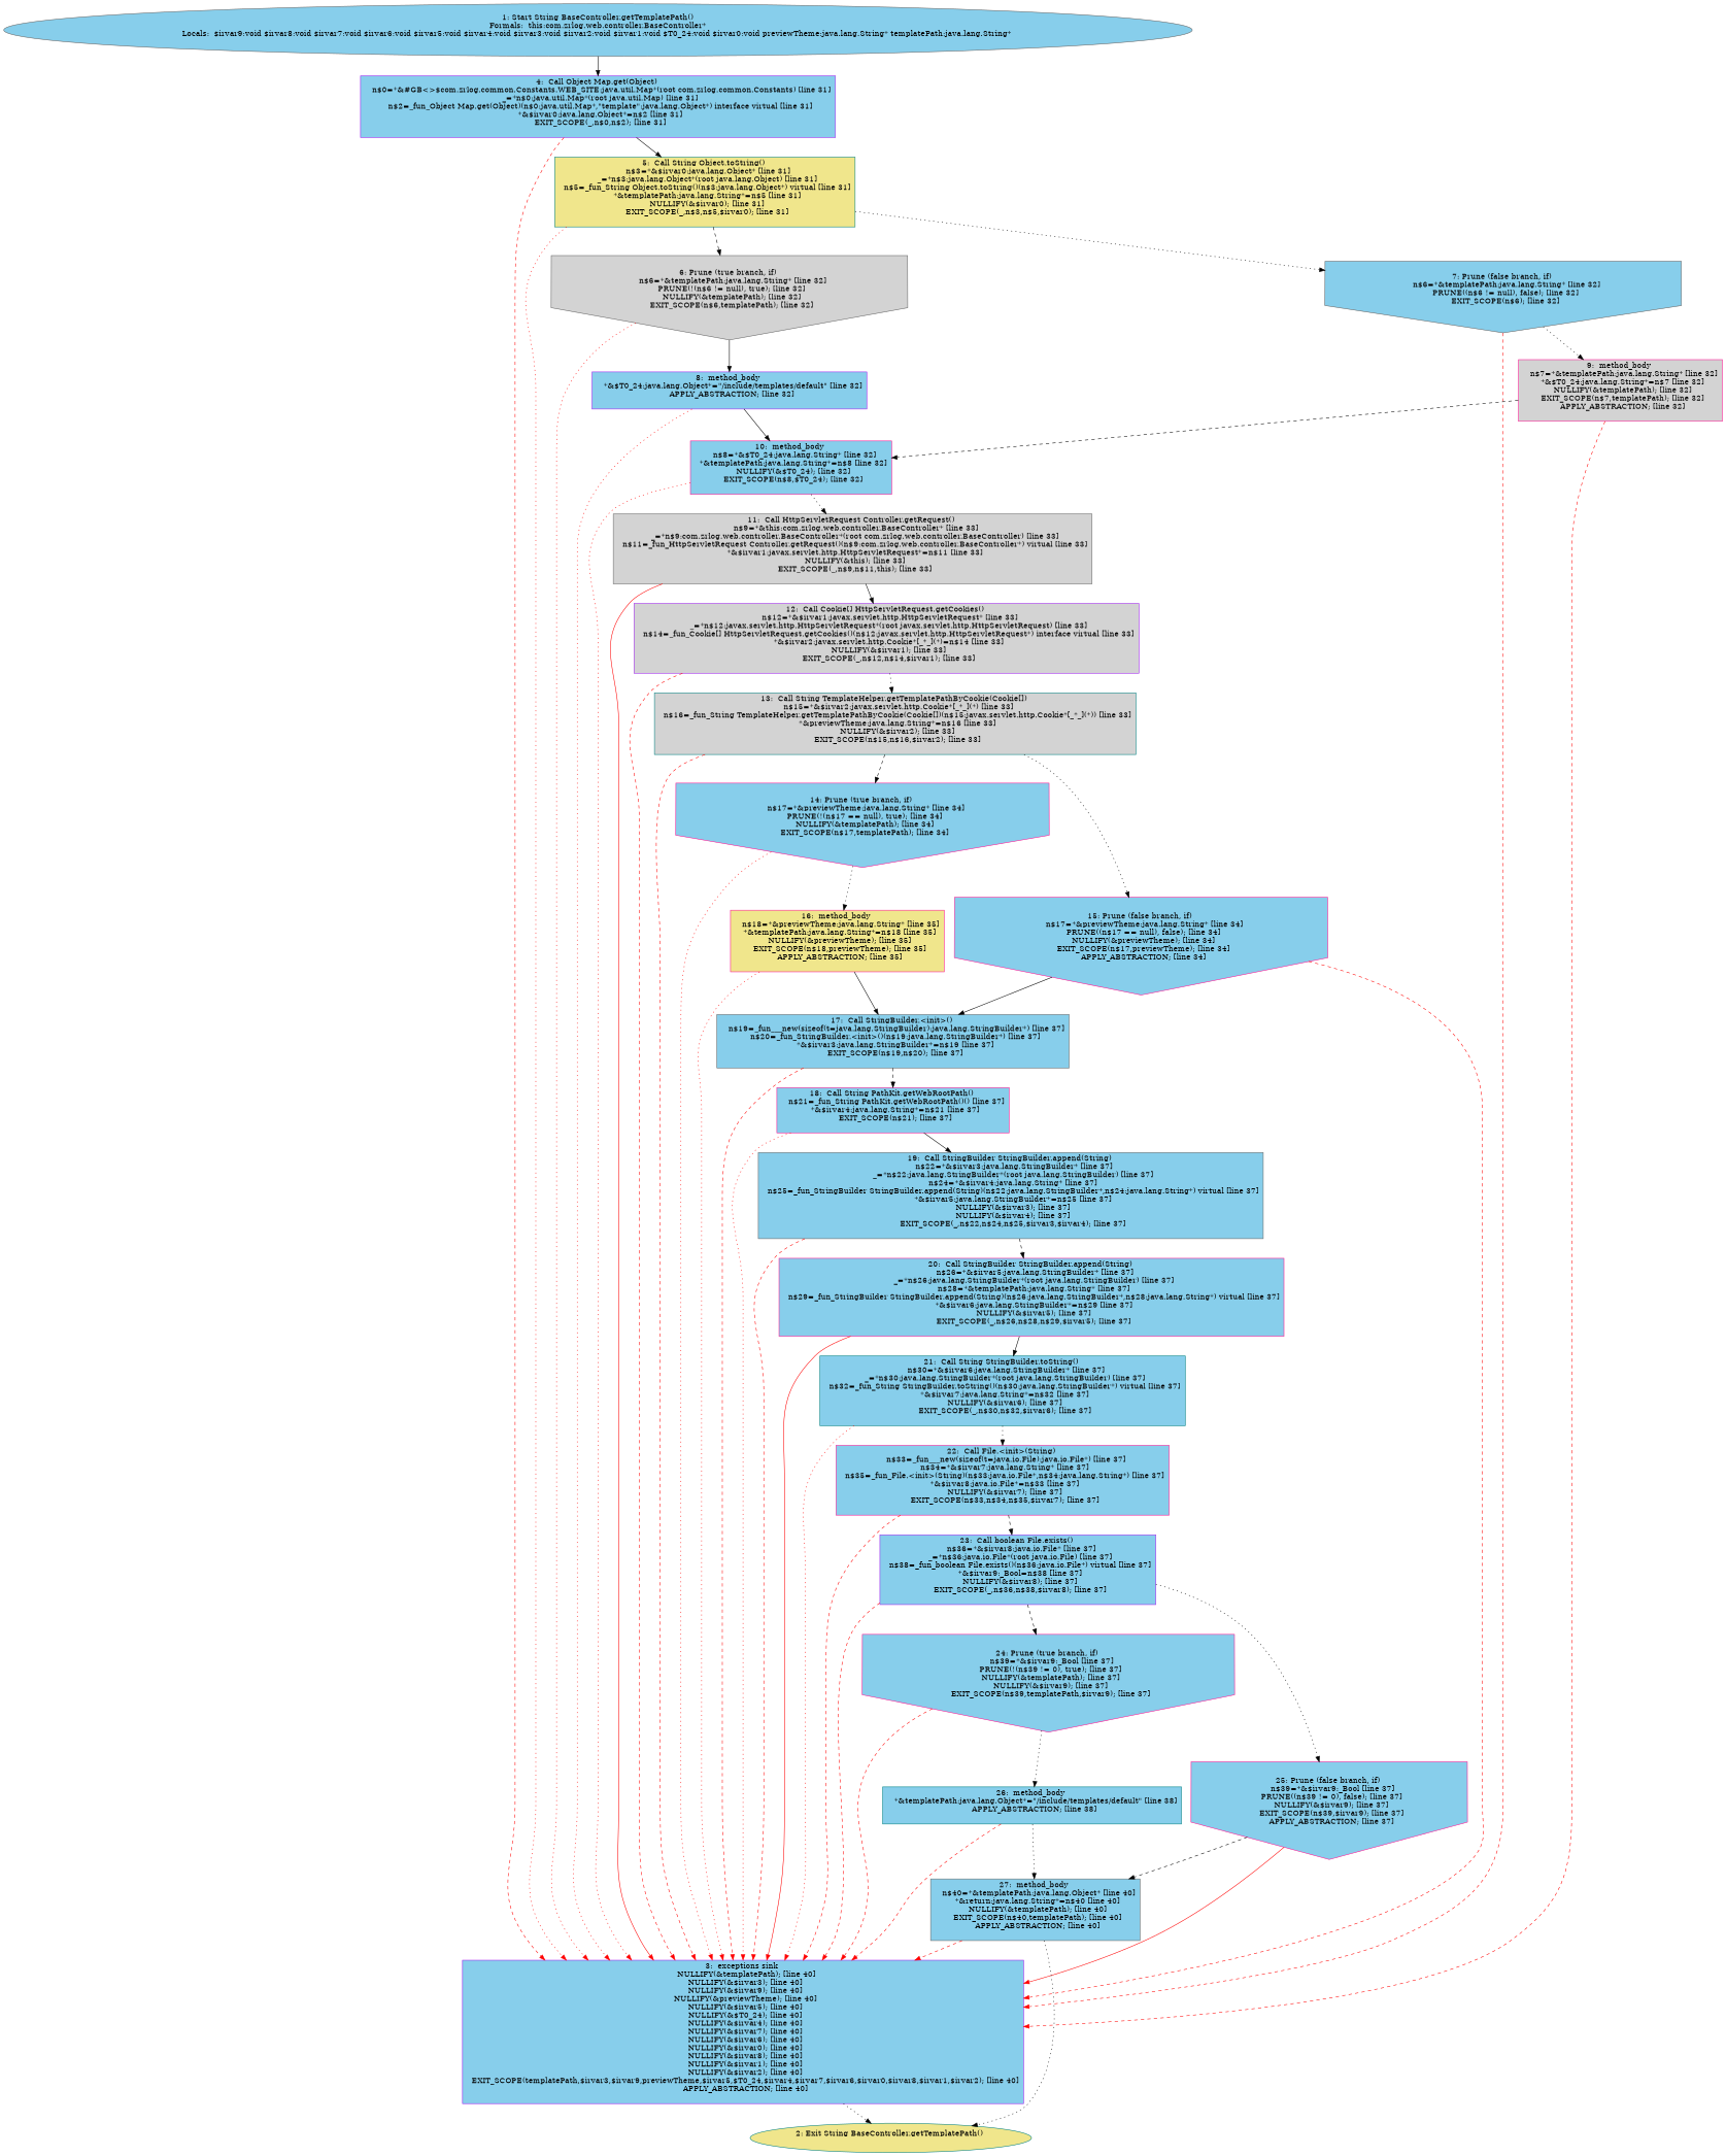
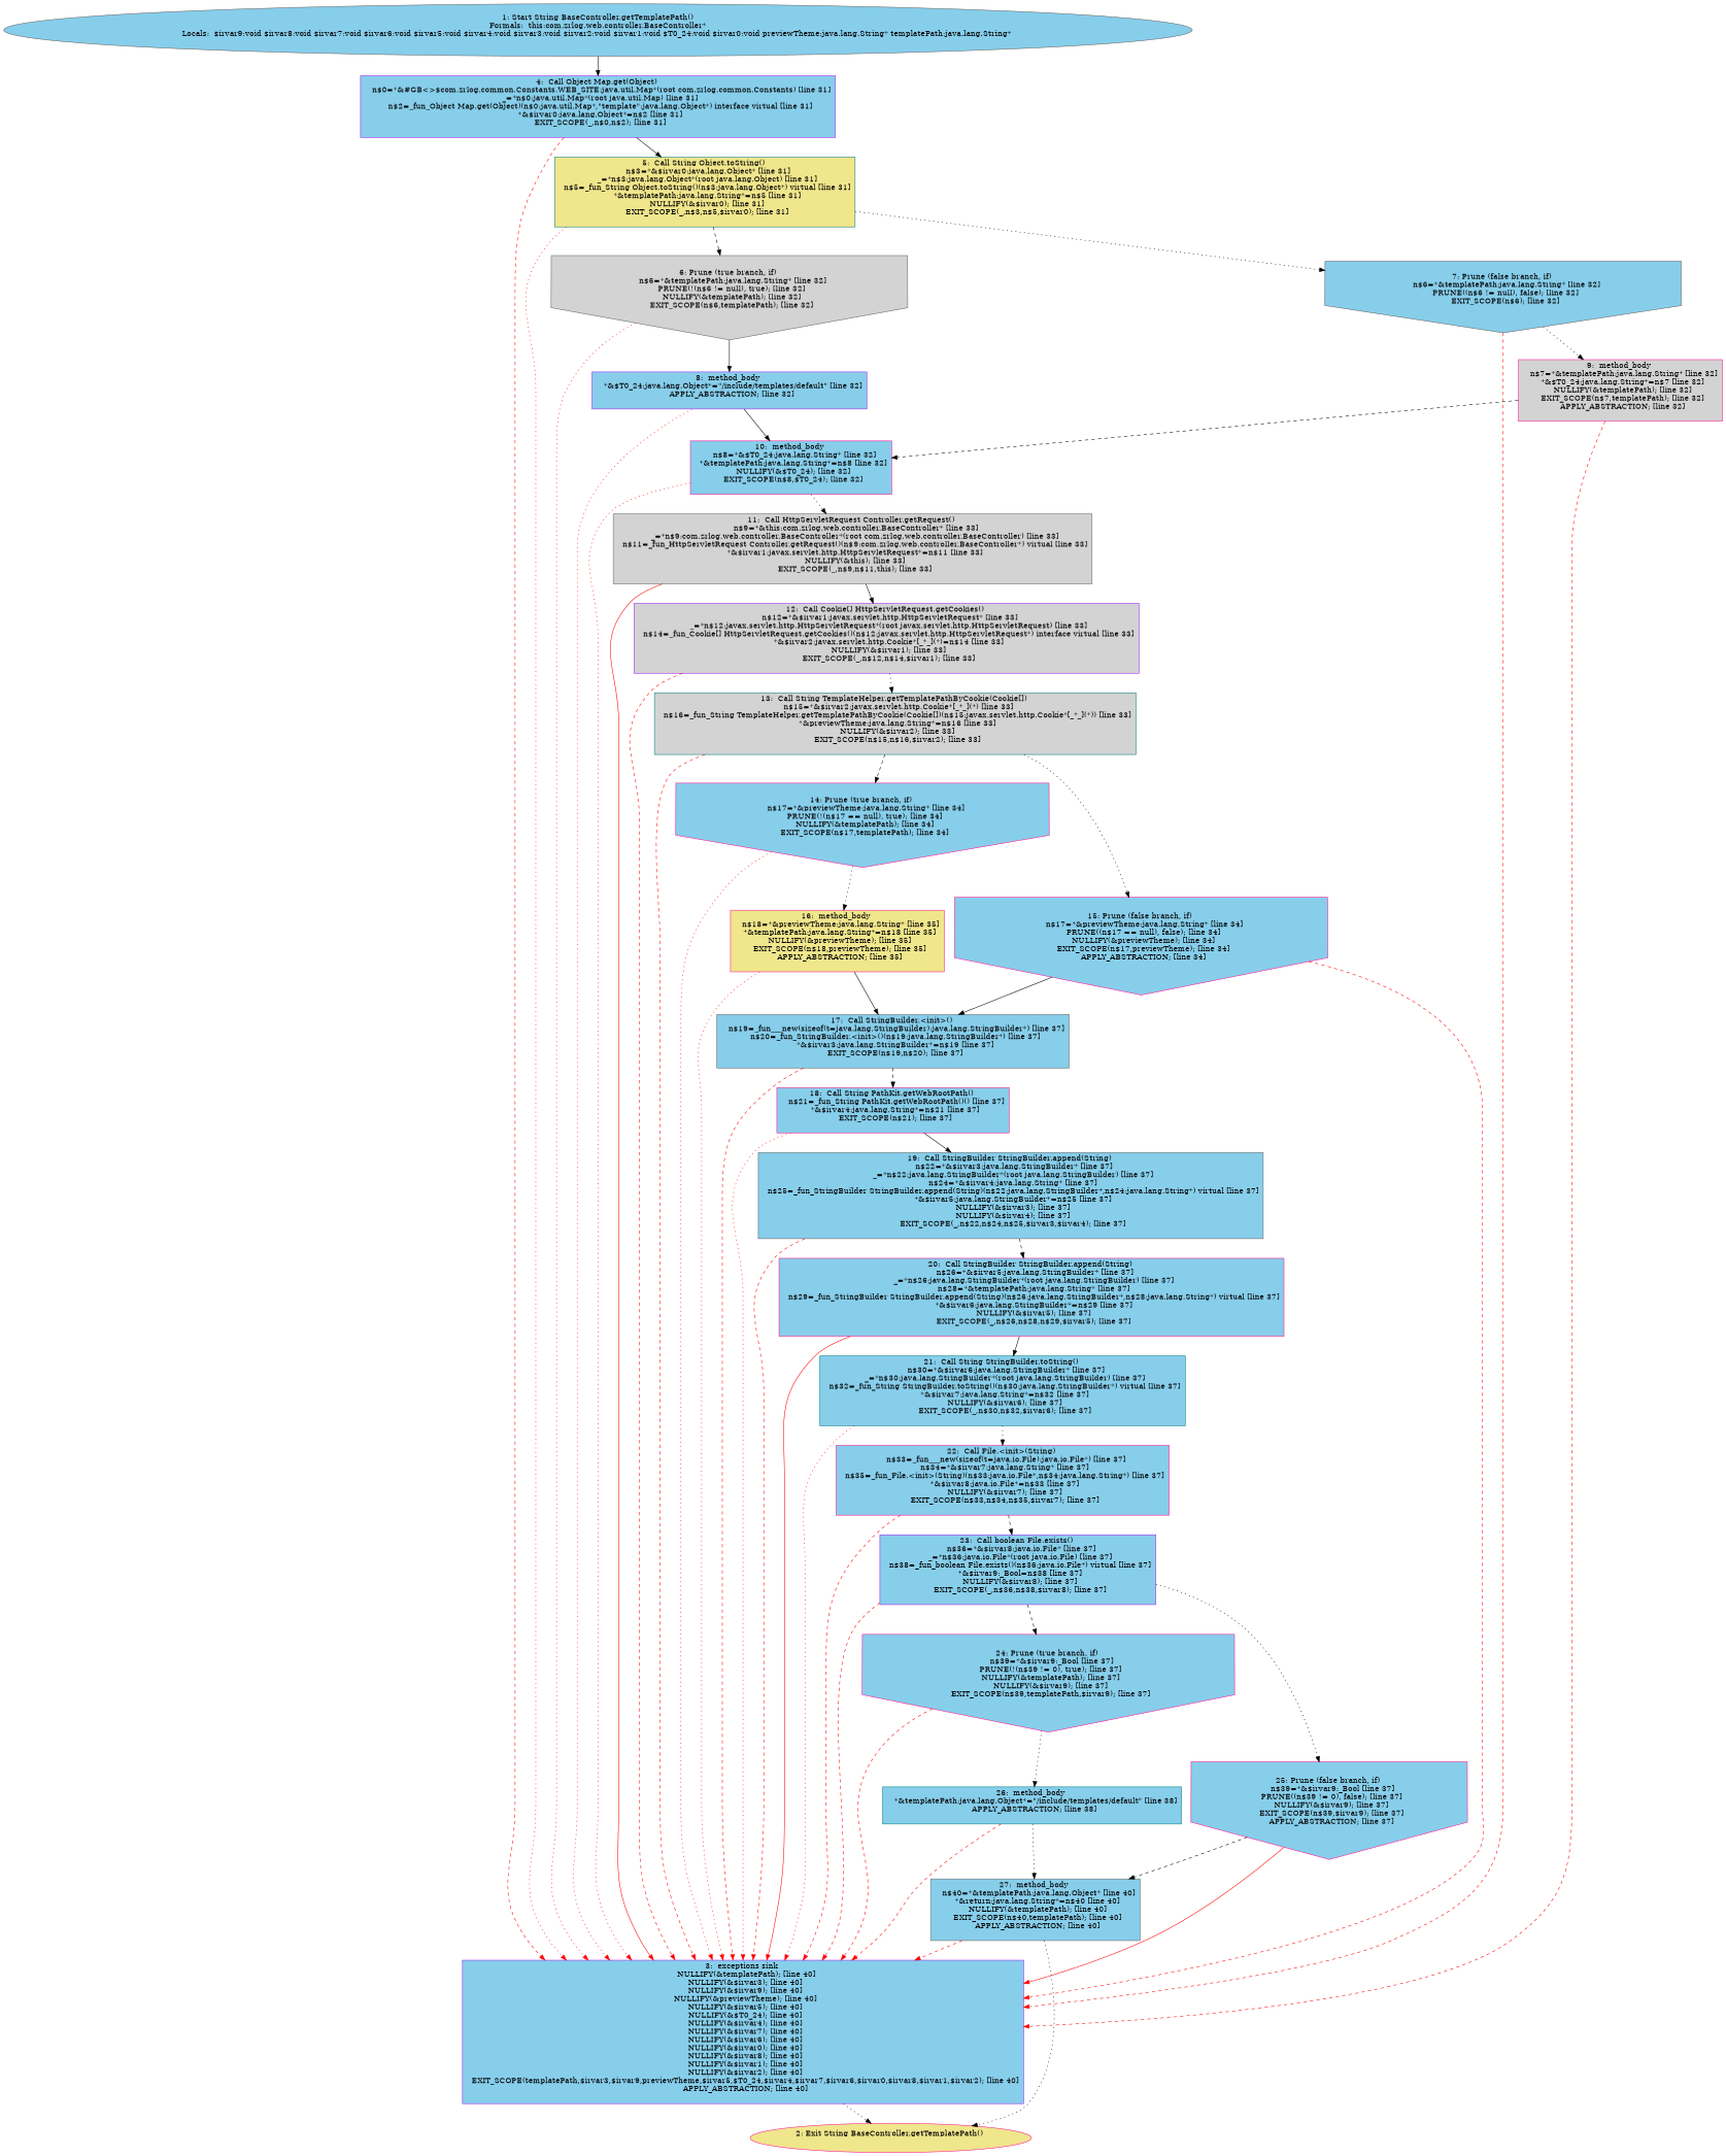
  digraph {
    node [color=deeppink style=filled fillcolor=skyblue shape=box]
    edge [style=dashed]
    n1 [color=gray40 label="1: Start String BaseController.getTemplatePath()\nFormals:  this:com.zrlog.web.controller.BaseController*\nLocals:  $irvar9:void $irvar8:void $irvar7:void $irvar6:void $irvar5:void $irvar4:void $irvar3:void $irvar2:void $irvar1:void $T0_24:void $irvar0:void previewTheme:java.lang.String* templatePath:java.lang.String* \n  " shape=""]
    n2 [label="4:  Call Object Map.get(Object) \n   n$0=*&#GB<>$com.zrlog.common.Constants.WEB_SITE:java.util.Map*(root com.zrlog.common.Constants) [line 31]\n  _=*n$0:java.util.Map*(root java.util.Map) [line 31]\n  n$2=_fun_Object Map.get(Object)(n$0:java.util.Map*,\"template\":java.lang.Object*) interface virtual [line 31]\n  *&$irvar0:java.lang.Object*=n$2 [line 31]\n  EXIT_SCOPE(_,n$0,n$2); [line 31]\n " color=purple]
    n3 [label="3:  exceptions sink \n   NULLIFY(&templatePath); [line 40]\n  NULLIFY(&$irvar3); [line 40]\n  NULLIFY(&$irvar9); [line 40]\n  NULLIFY(&previewTheme); [line 40]\n  NULLIFY(&$irvar5); [line 40]\n  NULLIFY(&$T0_24); [line 40]\n  NULLIFY(&$irvar4); [line 40]\n  NULLIFY(&$irvar7); [line 40]\n  NULLIFY(&$irvar6); [line 40]\n  NULLIFY(&$irvar0); [line 40]\n  NULLIFY(&$irvar8); [line 40]\n  NULLIFY(&$irvar1); [line 40]\n  NULLIFY(&$irvar2); [line 40]\n  EXIT_SCOPE(templatePath,$irvar3,$irvar9,previewTheme,$irvar5,$T0_24,$irvar4,$irvar7,$irvar6,$irvar0,$irvar8,$irvar1,$irvar2); [line 40]\n  APPLY_ABSTRACTION; [line 40]\n " color=purple]
    n4 [label="5:  Call String Object.toString() \n   n$3=*&$irvar0:java.lang.Object* [line 31]\n  _=*n$3:java.lang.Object*(root java.lang.Object) [line 31]\n  n$5=_fun_String Object.toString()(n$3:java.lang.Object*) virtual [line 31]\n  *&templatePath:java.lang.String*=n$5 [line 31]\n  NULLIFY(&$irvar0); [line 31]\n  EXIT_SCOPE(_,n$3,n$5,$irvar0); [line 31]\n " fillcolor=khaki color=teal]
-   n5 [color=teal label="2: Exit String BaseController.getTemplatePath() \n  " fillcolor=khaki shape=""]
+   n5 [label="2: Exit String BaseController.getTemplatePath() \n  " fillcolor=khaki shape=""]
    n6 [label="6: Prune (true branch, if) \n   n$6=*&templatePath:java.lang.String* [line 32]\n  PRUNE(!(n$6 != null), true); [line 32]\n  NULLIFY(&templatePath); [line 32]\n  EXIT_SCOPE(n$6,templatePath); [line 32]\n " shape=invhouse fillcolor=lightgrey color=gray40]
    n7 [label="7: Prune (false branch, if) \n   n$6=*&templatePath:java.lang.String* [line 32]\n  PRUNE((n$6 != null), false); [line 32]\n  EXIT_SCOPE(n$6); [line 32]\n " shape=invhouse color=gray40]
    n8 [label="8:  method_body \n   *&$T0_24:java.lang.Object*=\"/include/templates/default\" [line 32]\n  APPLY_ABSTRACTION; [line 32]\n " color=purple]
    n9 [label="9:  method_body \n   n$7=*&templatePath:java.lang.String* [line 32]\n  *&$T0_24:java.lang.String*=n$7 [line 32]\n  NULLIFY(&templatePath); [line 32]\n  EXIT_SCOPE(n$7,templatePath); [line 32]\n  APPLY_ABSTRACTION; [line 32]\n " fillcolor=lightgrey]
    n10 [label="10:  method_body \n   n$8=*&$T0_24:java.lang.String* [line 32]\n  *&templatePath:java.lang.String*=n$8 [line 32]\n  NULLIFY(&$T0_24); [line 32]\n  EXIT_SCOPE(n$8,$T0_24); [line 32]\n "]
    n11 [label="11:  Call HttpServletRequest Controller.getRequest() \n   n$9=*&this:com.zrlog.web.controller.BaseController* [line 33]\n  _=*n$9:com.zrlog.web.controller.BaseController*(root com.zrlog.web.controller.BaseController) [line 33]\n  n$11=_fun_HttpServletRequest Controller.getRequest()(n$9:com.zrlog.web.controller.BaseController*) virtual [line 33]\n  *&$irvar1:javax.servlet.http.HttpServletRequest*=n$11 [line 33]\n  NULLIFY(&this); [line 33]\n  EXIT_SCOPE(_,n$9,n$11,this); [line 33]\n " fillcolor=lightgrey color=gray40]
    n12 [label="12:  Call Cookie[] HttpServletRequest.getCookies() \n   n$12=*&$irvar1:javax.servlet.http.HttpServletRequest* [line 33]\n  _=*n$12:javax.servlet.http.HttpServletRequest*(root javax.servlet.http.HttpServletRequest) [line 33]\n  n$14=_fun_Cookie[] HttpServletRequest.getCookies()(n$12:javax.servlet.http.HttpServletRequest*) interface virtual [line 33]\n  *&$irvar2:javax.servlet.http.Cookie*[_*_](*)=n$14 [line 33]\n  NULLIFY(&$irvar1); [line 33]\n  EXIT_SCOPE(_,n$12,n$14,$irvar1); [line 33]\n " fillcolor=lightgrey color=purple]
    n13 [label="13:  Call String TemplateHelper.getTemplatePathByCookie(Cookie[]) \n   n$15=*&$irvar2:javax.servlet.http.Cookie*[_*_](*) [line 33]\n  n$16=_fun_String TemplateHelper.getTemplatePathByCookie(Cookie[])(n$15:javax.servlet.http.Cookie*[_*_](*)) [line 33]\n  *&previewTheme:java.lang.String*=n$16 [line 33]\n  NULLIFY(&$irvar2); [line 33]\n  EXIT_SCOPE(n$15,n$16,$irvar2); [line 33]\n " fillcolor=lightgrey color=teal]
    n14 [label="14: Prune (true branch, if) \n   n$17=*&previewTheme:java.lang.String* [line 34]\n  PRUNE(!(n$17 == null), true); [line 34]\n  NULLIFY(&templatePath); [line 34]\n  EXIT_SCOPE(n$17,templatePath); [line 34]\n " shape=invhouse]
    n15 [label="15: Prune (false branch, if) \n   n$17=*&previewTheme:java.lang.String* [line 34]\n  PRUNE((n$17 == null), false); [line 34]\n  NULLIFY(&previewTheme); [line 34]\n  EXIT_SCOPE(n$17,previewTheme); [line 34]\n  APPLY_ABSTRACTION; [line 34]\n " shape=invhouse]
    n16 [label="16:  method_body \n   n$18=*&previewTheme:java.lang.String* [line 35]\n  *&templatePath:java.lang.String*=n$18 [line 35]\n  NULLIFY(&previewTheme); [line 35]\n  EXIT_SCOPE(n$18,previewTheme); [line 35]\n  APPLY_ABSTRACTION; [line 35]\n " fillcolor=khaki]
    n17 [label="17:  Call StringBuilder.<init>() \n   n$19=_fun___new(sizeof(t=java.lang.StringBuilder):java.lang.StringBuilder*) [line 37]\n  n$20=_fun_StringBuilder.<init>()(n$19:java.lang.StringBuilder*) [line 37]\n  *&$irvar3:java.lang.StringBuilder*=n$19 [line 37]\n  EXIT_SCOPE(n$19,n$20); [line 37]\n " color=gray40]
    n18 [label="18:  Call String PathKit.getWebRootPath() \n   n$21=_fun_String PathKit.getWebRootPath()() [line 37]\n  *&$irvar4:java.lang.String*=n$21 [line 37]\n  EXIT_SCOPE(n$21); [line 37]\n "]
    n19 [label="19:  Call StringBuilder StringBuilder.append(String) \n   n$22=*&$irvar3:java.lang.StringBuilder* [line 37]\n  _=*n$22:java.lang.StringBuilder*(root java.lang.StringBuilder) [line 37]\n  n$24=*&$irvar4:java.lang.String* [line 37]\n  n$25=_fun_StringBuilder StringBuilder.append(String)(n$22:java.lang.StringBuilder*,n$24:java.lang.String*) virtual [line 37]\n  *&$irvar5:java.lang.StringBuilder*=n$25 [line 37]\n  NULLIFY(&$irvar3); [line 37]\n  NULLIFY(&$irvar4); [line 37]\n  EXIT_SCOPE(_,n$22,n$24,n$25,$irvar3,$irvar4); [line 37]\n " color=gray40]
    n20 [label="20:  Call StringBuilder StringBuilder.append(String) \n   n$26=*&$irvar5:java.lang.StringBuilder* [line 37]\n  _=*n$26:java.lang.StringBuilder*(root java.lang.StringBuilder) [line 37]\n  n$28=*&templatePath:java.lang.String* [line 37]\n  n$29=_fun_StringBuilder StringBuilder.append(String)(n$26:java.lang.StringBuilder*,n$28:java.lang.String*) virtual [line 37]\n  *&$irvar6:java.lang.StringBuilder*=n$29 [line 37]\n  NULLIFY(&$irvar5); [line 37]\n  EXIT_SCOPE(_,n$26,n$28,n$29,$irvar5); [line 37]\n "]
    n21 [label="21:  Call String StringBuilder.toString() \n   n$30=*&$irvar6:java.lang.StringBuilder* [line 37]\n  _=*n$30:java.lang.StringBuilder*(root java.lang.StringBuilder) [line 37]\n  n$32=_fun_String StringBuilder.toString()(n$30:java.lang.StringBuilder*) virtual [line 37]\n  *&$irvar7:java.lang.String*=n$32 [line 37]\n  NULLIFY(&$irvar6); [line 37]\n  EXIT_SCOPE(_,n$30,n$32,$irvar6); [line 37]\n " color=teal]
    n22 [label="22:  Call File.<init>(String) \n   n$33=_fun___new(sizeof(t=java.io.File):java.io.File*) [line 37]\n  n$34=*&$irvar7:java.lang.String* [line 37]\n  n$35=_fun_File.<init>(String)(n$33:java.io.File*,n$34:java.lang.String*) [line 37]\n  *&$irvar8:java.io.File*=n$33 [line 37]\n  NULLIFY(&$irvar7); [line 37]\n  EXIT_SCOPE(n$33,n$34,n$35,$irvar7); [line 37]\n "]
    n23 [label="23:  Call boolean File.exists() \n   n$36=*&$irvar8:java.io.File* [line 37]\n  _=*n$36:java.io.File*(root java.io.File) [line 37]\n  n$38=_fun_boolean File.exists()(n$36:java.io.File*) virtual [line 37]\n  *&$irvar9:_Bool=n$38 [line 37]\n  NULLIFY(&$irvar8); [line 37]\n  EXIT_SCOPE(_,n$36,n$38,$irvar8); [line 37]\n " color=purple]
    n24 [label="24: Prune (true branch, if) \n   n$39=*&$irvar9:_Bool [line 37]\n  PRUNE(!(n$39 != 0), true); [line 37]\n  NULLIFY(&templatePath); [line 37]\n  NULLIFY(&$irvar9); [line 37]\n  EXIT_SCOPE(n$39,templatePath,$irvar9); [line 37]\n " shape=invhouse]
    n25 [label="25: Prune (false branch, if) \n   n$39=*&$irvar9:_Bool [line 37]\n  PRUNE((n$39 != 0), false); [line 37]\n  NULLIFY(&$irvar9); [line 37]\n  EXIT_SCOPE(n$39,$irvar9); [line 37]\n  APPLY_ABSTRACTION; [line 37]\n " shape=invhouse]
    n26 [label="26:  method_body \n   *&templatePath:java.lang.Object*=\"/include/templates/default\" [line 38]\n  APPLY_ABSTRACTION; [line 38]\n " color=teal]
    n27 [label="27:  method_body \n   n$40=*&templatePath:java.lang.Object* [line 40]\n  *&return:java.lang.String*=n$40 [line 40]\n  NULLIFY(&templatePath); [line 40]\n  EXIT_SCOPE(n$40,templatePath); [line 40]\n  APPLY_ABSTRACTION; [line 40]\n " color=gray40]
    n1 -> n2 [style=solid]
    n2 -> n3 [color=red]
    n2 -> n4 [style=solid]
    n3 -> n5 [style=dotted]
    n4 -> n3 [color=red style=dotted]
    n4 -> n6
    n4 -> n7 [style=dotted]
    n6 -> n3 [color=red style=dotted]
    n6 -> n8 [style=solid]
    n7 -> n3 [color=red]
    n7 -> n9 [style=dotted]
    n8 -> n3 [color=red style=dotted]
    n8 -> n10 [style=solid]
    n9 -> n3 [color=red]
    n9 -> n10
    n10 -> n3 [color=red style=dotted]
    n10 -> n11 [style=dotted]
    n11 -> n3 [color=red style=solid]
    n11 -> n12 [style=solid]
    n12 -> n3 [color=red]
    n12 -> n13 [style=dotted]
    n13 -> n3 [color=red]
    n13 -> n14
    n13 -> n15 [style=dotted]
    n14 -> n3 [color=red style=dotted]
    n14 -> n16 [style=dotted]
    n15 -> n3 [color=red]
    n15 -> n17 [style=solid]
    n16 -> n3 [color=red style=dotted]
    n16 -> n17 [style=solid]
    n17 -> n3 [color=red]
    n17 -> n18
    n18 -> n3 [color=red style=dotted]
    n18 -> n19 [style=solid]
    n19 -> n3 [color=red]
    n19 -> n20
    n20 -> n3 [color=red style=solid]
    n20 -> n21 [style=solid]
    n21 -> n3 [color=red style=dotted]
    n21 -> n22 [style=dotted]
    n22 -> n3 [color=red]
    n22 -> n23
    n23 -> n3 [color=red]
    n23 -> n24
    n23 -> n25 [style=dotted]
    n24 -> n3 [color=red]
    n24 -> n26 [style=dotted]
    n25 -> n3 [color=red style=solid]
    n25 -> n27
    n26 -> n3 [color=red]
    n26 -> n27 [style=dotted]
    n27 -> n3 [color=red]
    n27 -> n5 [style=dotted]
  }
